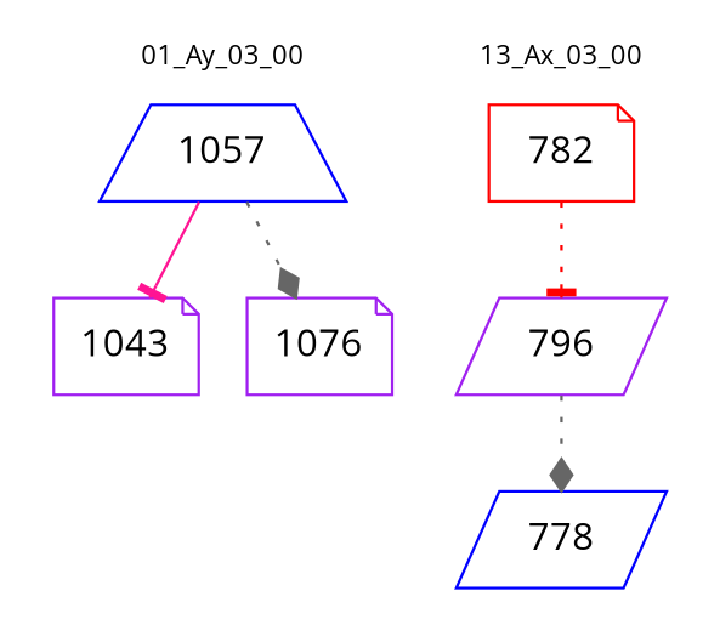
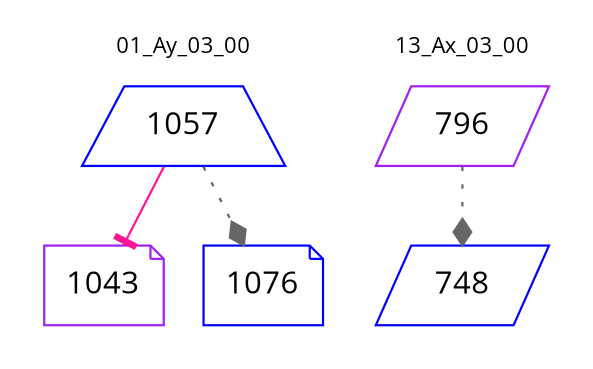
  digraph {
    fontname="Open Sans"
    node [color=purple fontname="Open Sans" shape=note]
    edge [arrowhead=tee color=gray40 fontname="Open Sans" style=dotted]
    n1 [color=blue label=1057 shape=trapezium]
    n2 [label=1043]
-   n3 [label=1076]
-   n4 [color=red label=782]
-   n5 [color=blue label=778 shape=parallelogram]
+   n3 [color=blue label=1076]
+   n5 [color=blue label=748 shape=parallelogram]
    n6 [label=796 shape=parallelogram]
    subgraph cluster_1 {
      color=white
      fontsize=10
      label="01_Ay_03_00"
      n1
      n2
      n3
    }
    subgraph cluster_2 {
      color=white
      fontsize=10
      label="13_Ax_03_00"
-     n4
      n5
      n6
    }
    n1 -> n2 [color=deeppink style=solid]
    n1 -> n3 [arrowhead=diamond]
-   n4 -> n6 [color=red]
    n6 -> n5 [arrowhead=diamond]
  }
